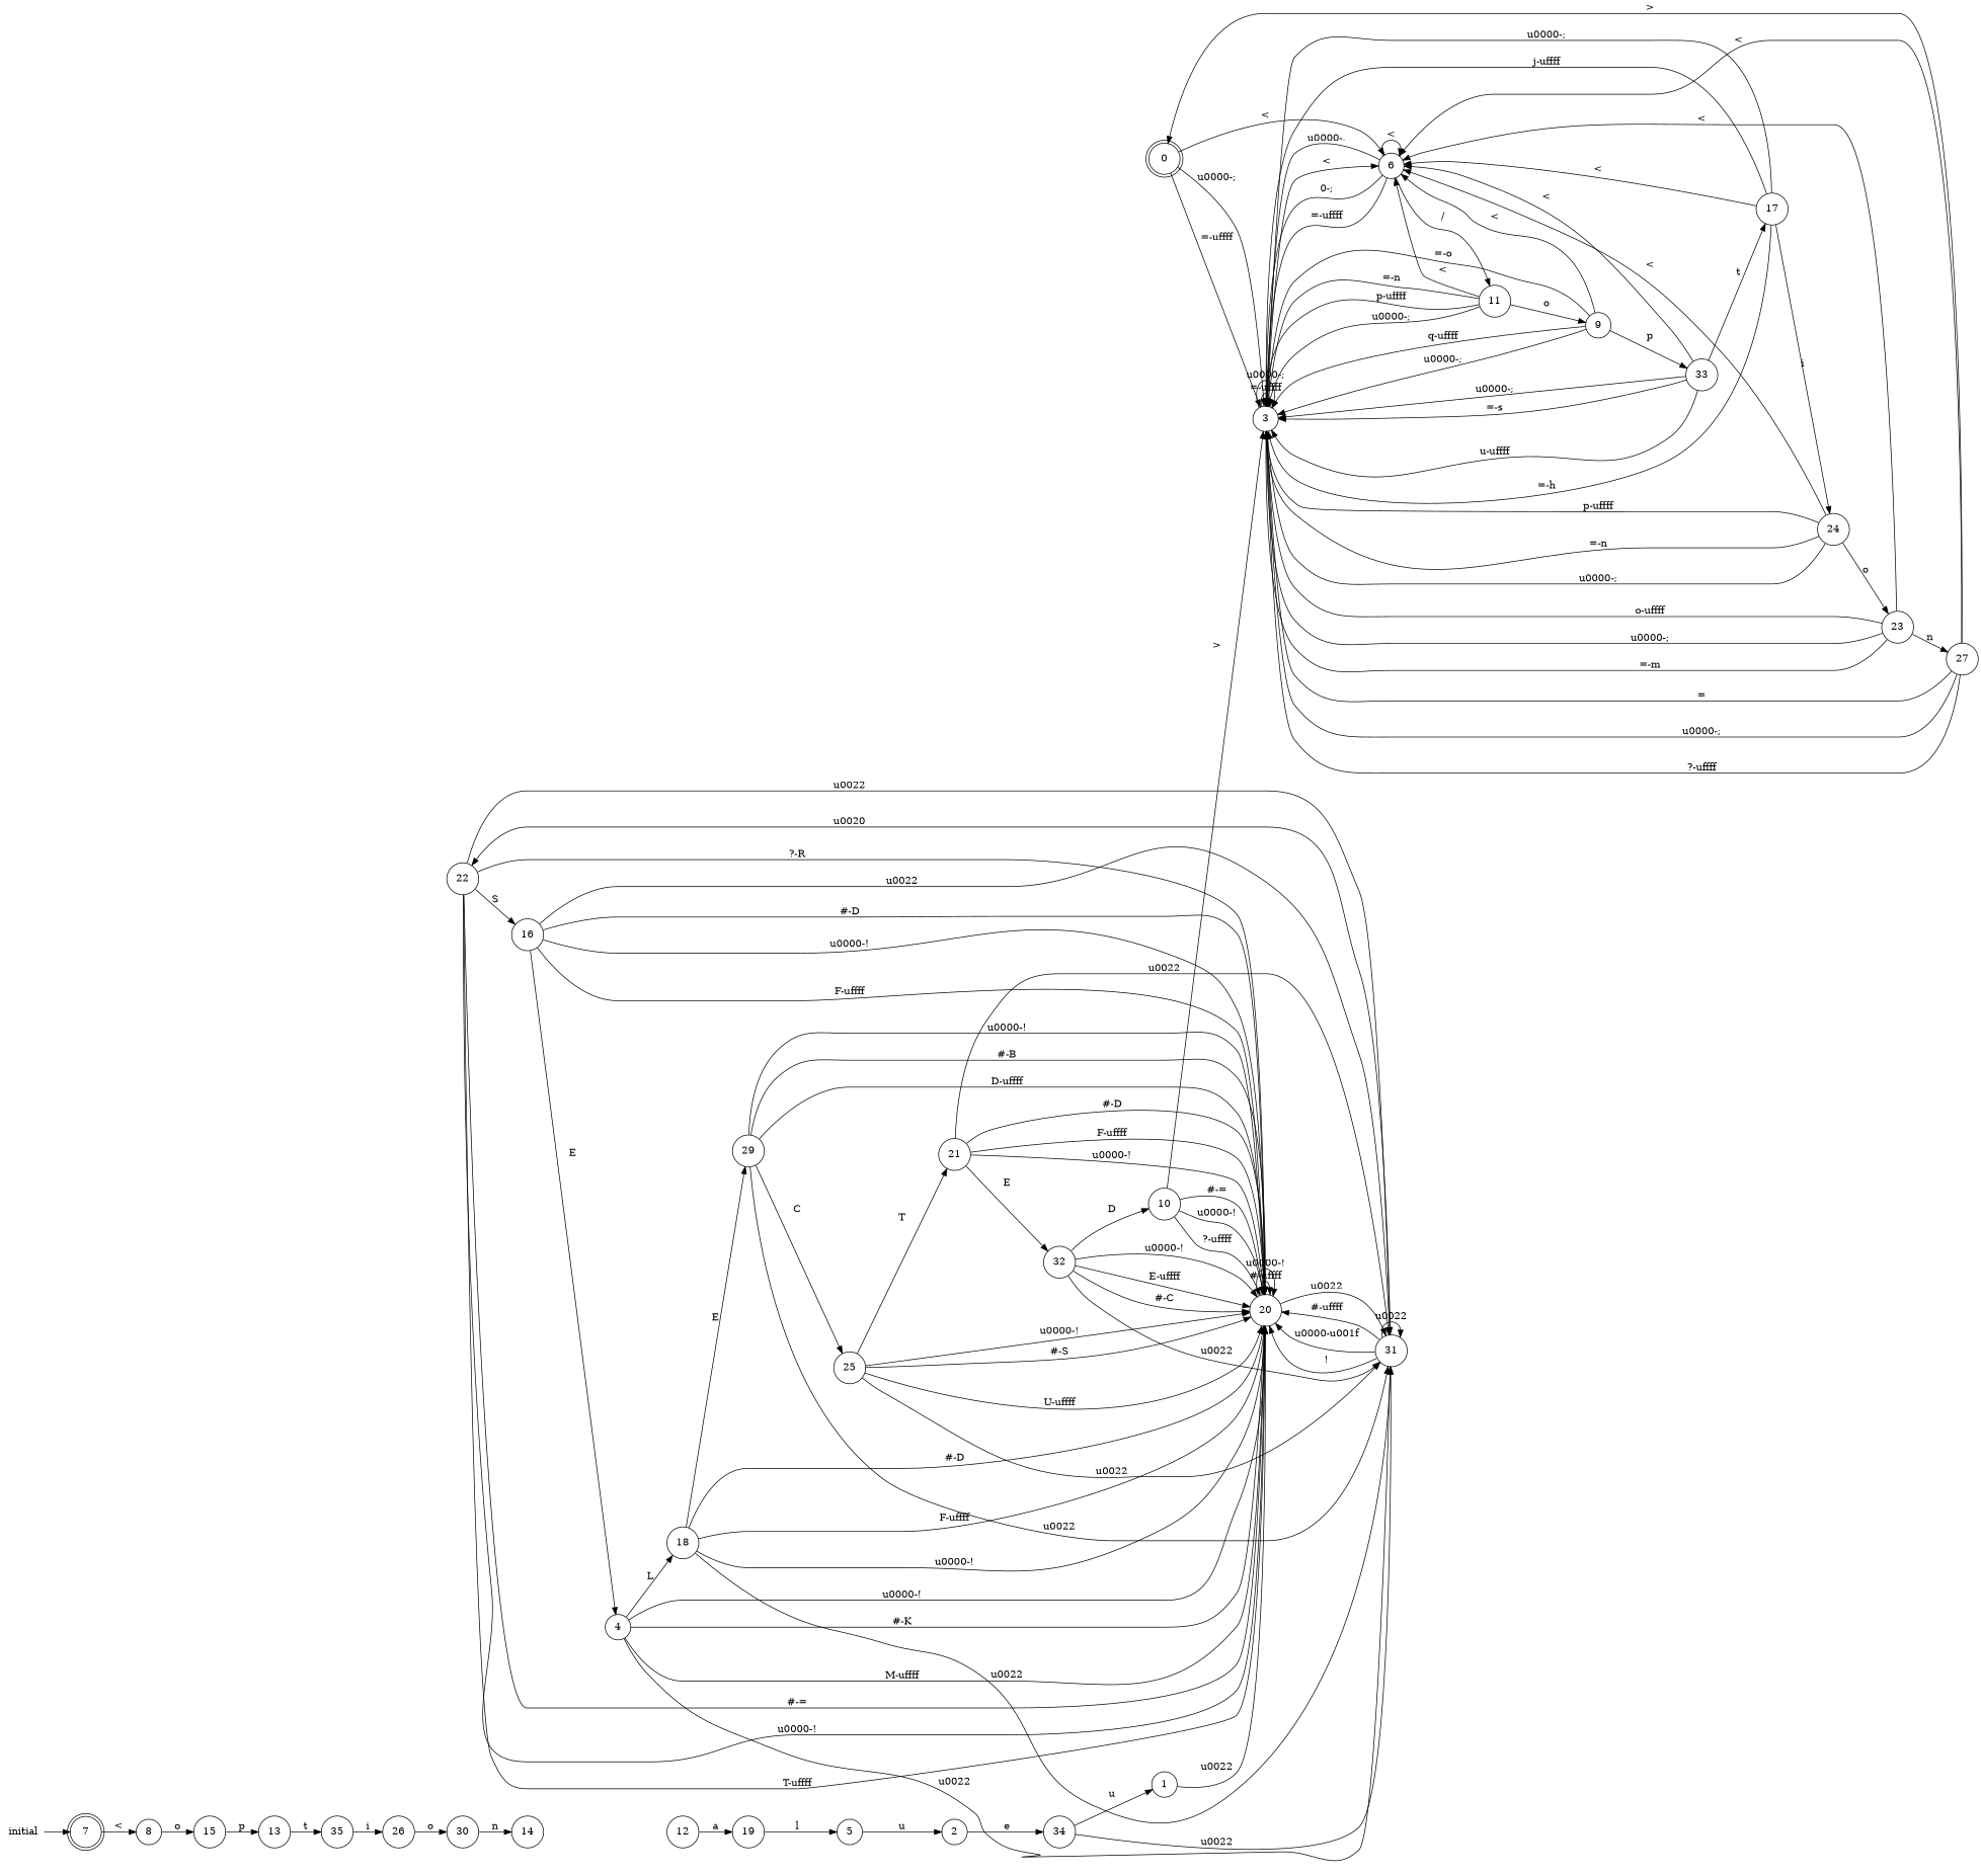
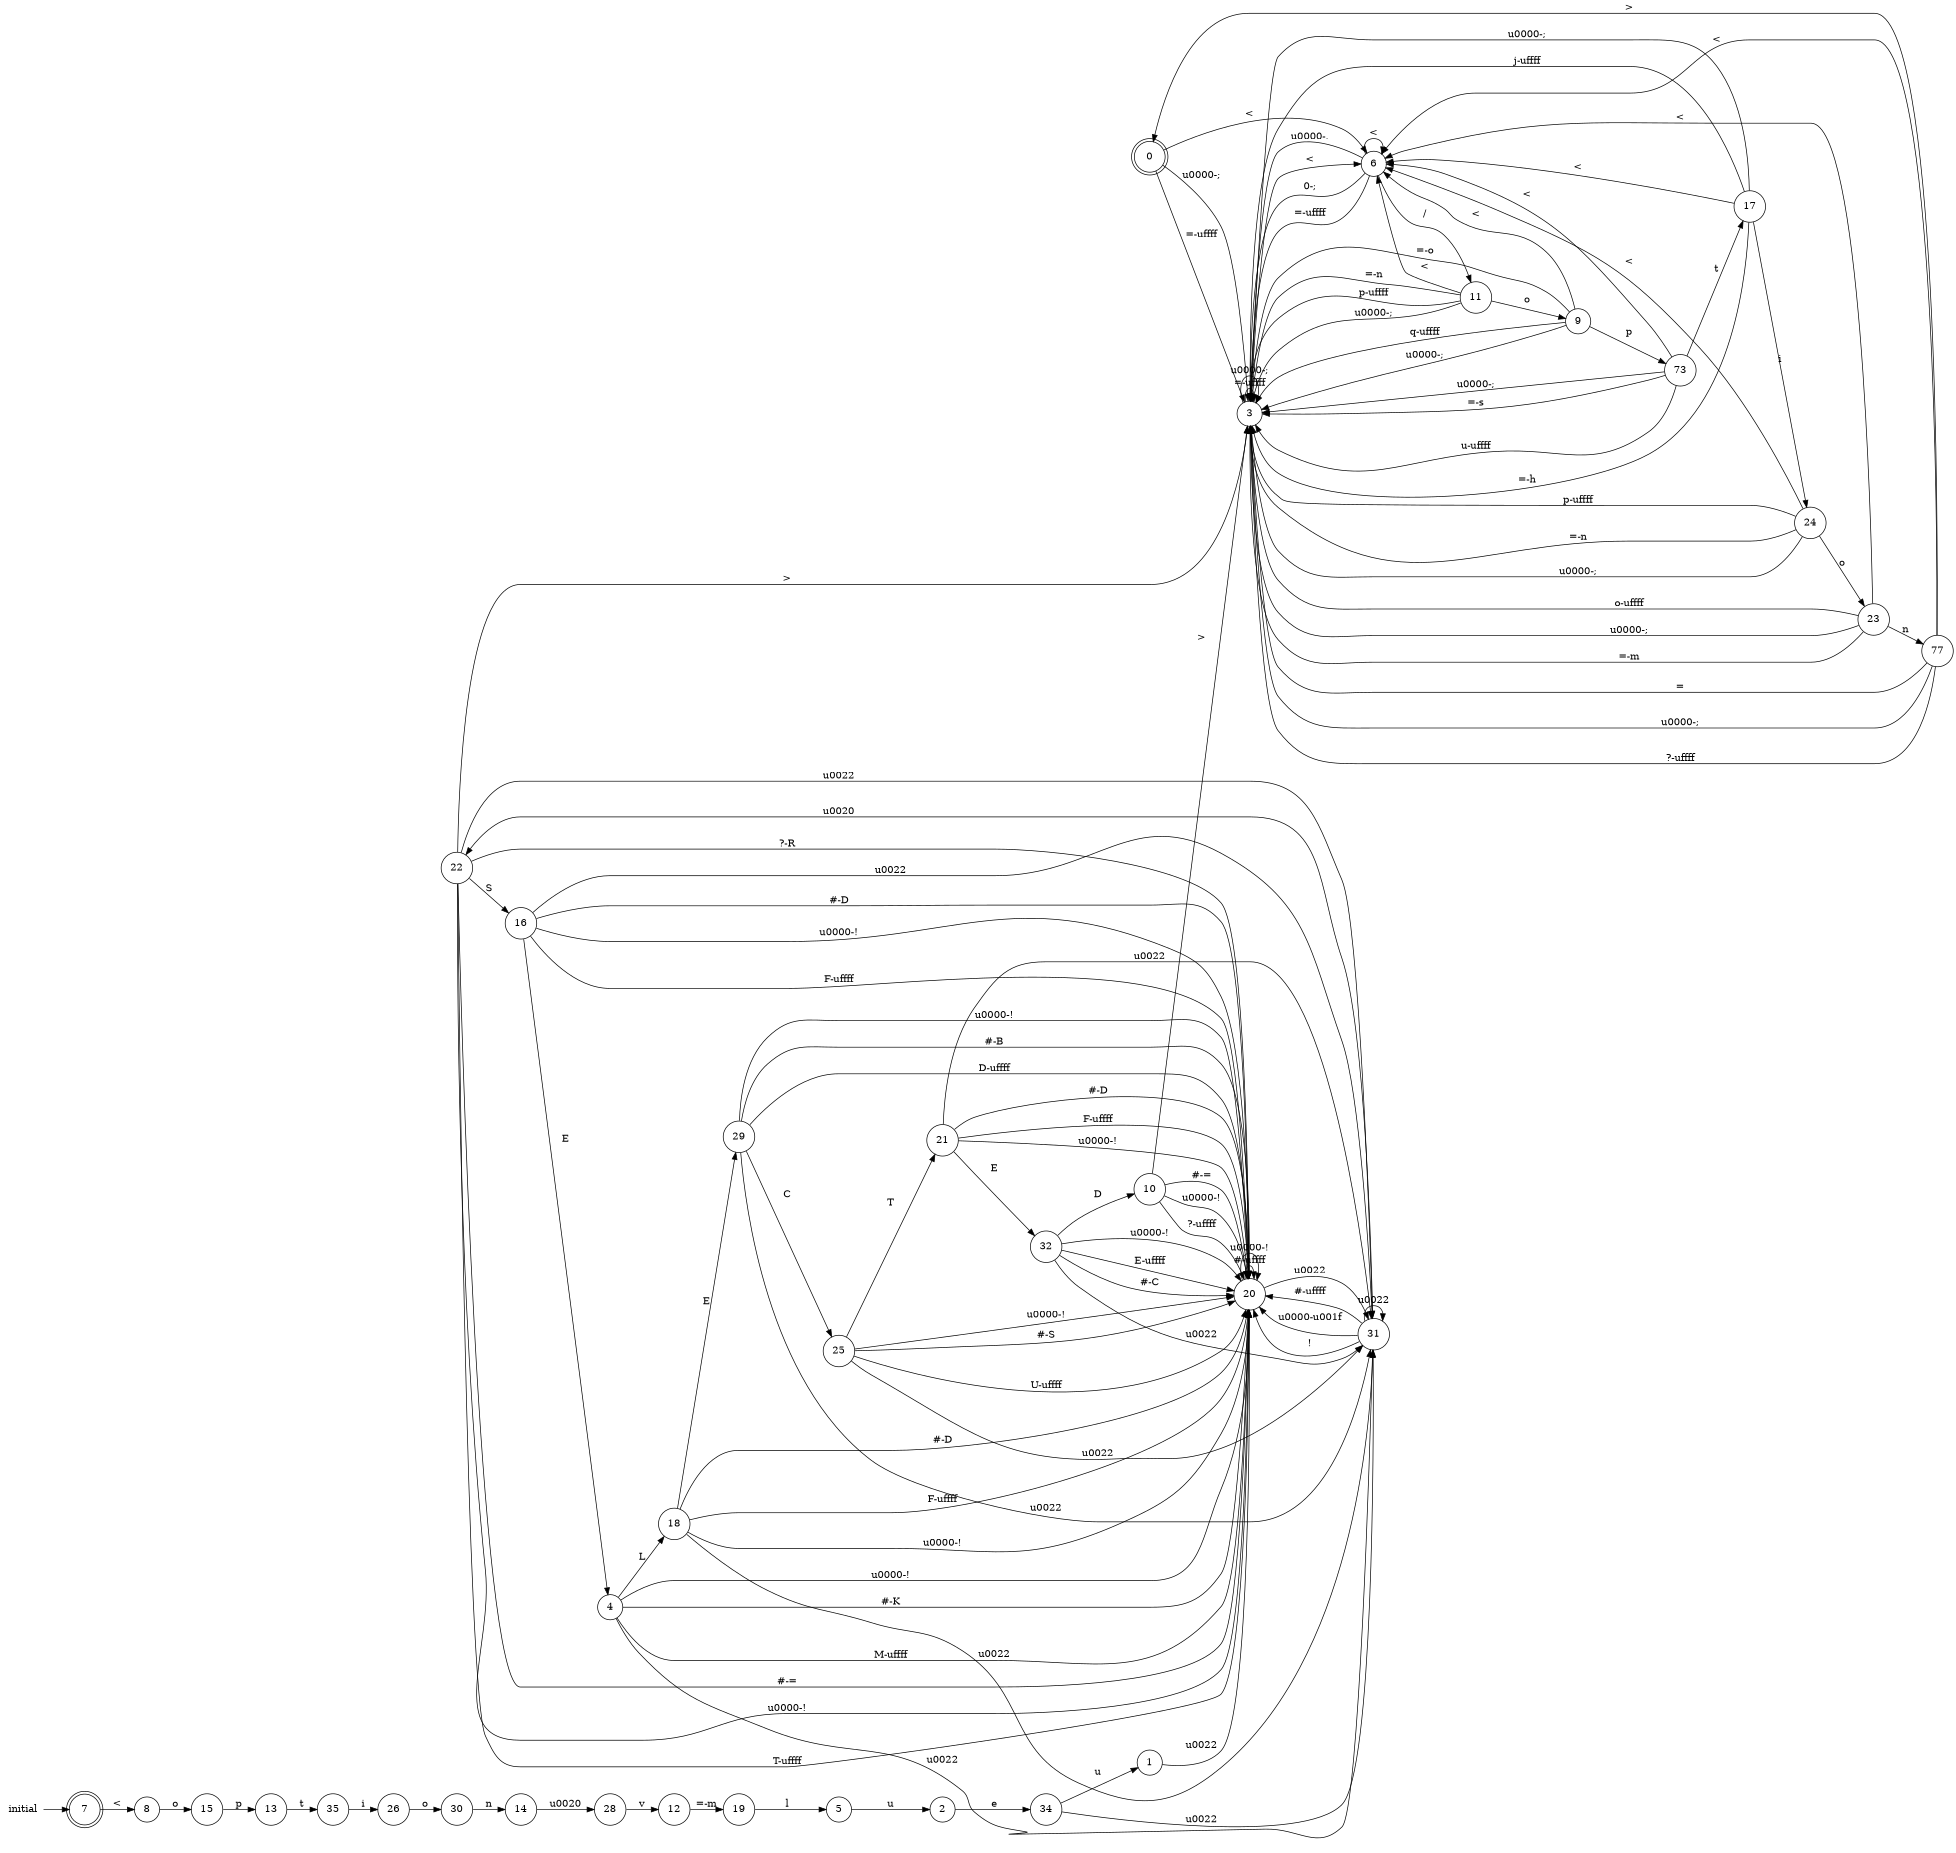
  digraph {
    rankdir=LR
    node [shape=circle]
    0 [shape=doublecircle]
    3
    6
    11
    9
    1
    20
    31
    22
    2
    34
    4
    18
    29
    16
    25
    5
-   33
+   33 [label=73]
    7 [shape=doublecircle]
    8
    15
    initial [shape=plaintext]
    13
    35
    17
    24
    10
    12
    19
    26
    30
    14
+   28
    23
-   27
+   27 [label=77]
    21
    32
    0 -> 3 [label="=-\uffff"]
    0 -> 3 [label="\u0000-;"]
    0 -> 6 [label="<"]
    3 -> 3 [label="=-\uffff"]
    3 -> 3 [label="\u0000-;"]
    3 -> 6 [label="<"]
    6 -> 3 [label="0-;"]
    6 -> 3 [label="=-\uffff"]
    6 -> 3 [label="\u0000-."]
    6 -> 6 [label="<"]
    6 -> 11 [label="/"]
    11 -> 3 [label="p-\uffff"]
    11 -> 3 [label="=-n"]
    11 -> 3 [label="\u0000-;"]
    11 -> 6 [label="<"]
    11 -> 9 [label=o]
    9 -> 3 [label="q-\uffff"]
    9 -> 3 [label="=-o"]
    9 -> 3 [label="\u0000-;"]
    9 -> 6 [label="<"]
    9 -> 33 [label=p]
    1 -> 20 [label="\u0022"]
    20 -> 20 [label="#-\uffff"]
    20 -> 20 [label="\u0000-!"]
    20 -> 31 [label="\u0022"]
    31 -> 20 [label="#-\uffff"]
    31 -> 20 [label="\u0000-\u001f"]
    31 -> 20 [label="!"]
    31 -> 31 [label="\u0022"]
    31 -> 22 [label="\u0020"]
+   22 -> 3 [label=">"]
    22 -> 20 [label="?-R"]
    22 -> 20 [label="#-="]
    22 -> 20 [label="\u0000-!"]
    22 -> 20 [label="T-\uffff"]
    22 -> 31 [label="\u0022"]
    22 -> 16 [label=S]
    2 -> 34 [label=e]
    34 -> 1 [label=u]
    34 -> 31 [label="\u0022"]
    4 -> 20 [label="\u0000-!"]
    4 -> 20 [label="#-K"]
    4 -> 20 [label="M-\uffff"]
    4 -> 31 [label="\u0022"]
    4 -> 18 [label=L]
    18 -> 20 [label="#-D"]
    18 -> 20 [label="F-\uffff"]
    18 -> 20 [label="\u0000-!"]
    18 -> 31 [label="\u0022"]
    18 -> 29 [label=E]
    29 -> 20 [label="\u0000-!"]
    29 -> 20 [label="#-B"]
    29 -> 20 [label="D-\uffff"]
    29 -> 31 [label="\u0022"]
    29 -> 25 [label=C]
    16 -> 20 [label="#-D"]
    16 -> 20 [label="F-\uffff"]
    16 -> 20 [label="\u0000-!"]
    16 -> 31 [label="\u0022"]
    16 -> 4 [label=E]
    25 -> 20 [label="\u0000-!"]
    25 -> 20 [label="#-S"]
    25 -> 20 [label="U-\uffff"]
    25 -> 31 [label="\u0022"]
    25 -> 21 [label=T]
    5 -> 2 [label=u]
    33 -> 3 [label="u-\uffff"]
    33 -> 3 [label="\u0000-;"]
    33 -> 3 [label="=-s"]
    33 -> 6 [label="<"]
    33 -> 17 [label=t]
    7 -> 8 [label="<"]
    8 -> 15 [label=o]
    15 -> 13 [label=p]
    initial -> 7
    13 -> 35 [label=t]
    35 -> 26 [label=i]
    17 -> 3 [label="=-h"]
    17 -> 3 [label="\u0000-;"]
    17 -> 3 [label="j-\uffff"]
    17 -> 6 [label="<"]
    17 -> 24 [label=i]
    24 -> 3 [label="p-\uffff"]
    24 -> 3 [label="=-n"]
    24 -> 3 [label="\u0000-;"]
    24 -> 6 [label="<"]
    24 -> 23 [label=o]
    10 -> 3 [label=">"]
    10 -> 20 [label="#-="]
    10 -> 20 [label="\u0000-!"]
    10 -> 20 [label="?-\uffff"]
-   12 -> 19 [label=a]
+   12 -> 19 [label="=-m"]
    19 -> 5 [label=l]
    26 -> 30 [label=o]
    30 -> 14 [label=n]
+   14 -> 28 [label="\u0020"]
+   28 -> 12 [label=v]
    23 -> 3 [label="o-\uffff"]
    23 -> 3 [label="\u0000-;"]
    23 -> 3 [label="=-m"]
    23 -> 6 [label="<"]
    23 -> 27 [label=n]
    27 -> 0 [label=">"]
    27 -> 3 [label="="]
    27 -> 3 [label="\u0000-;"]
    27 -> 3 [label="?-\uffff"]
    27 -> 6 [label="<"]
    21 -> 20 [label="#-D"]
    21 -> 20 [label="F-\uffff"]
    21 -> 20 [label="\u0000-!"]
    21 -> 31 [label="\u0022"]
    21 -> 32 [label=E]
    32 -> 20 [label="\u0000-!"]
    32 -> 20 [label="E-\uffff"]
    32 -> 20 [label="#-C"]
    32 -> 31 [label="\u0022"]
    32 -> 10 [label=D]
  }
